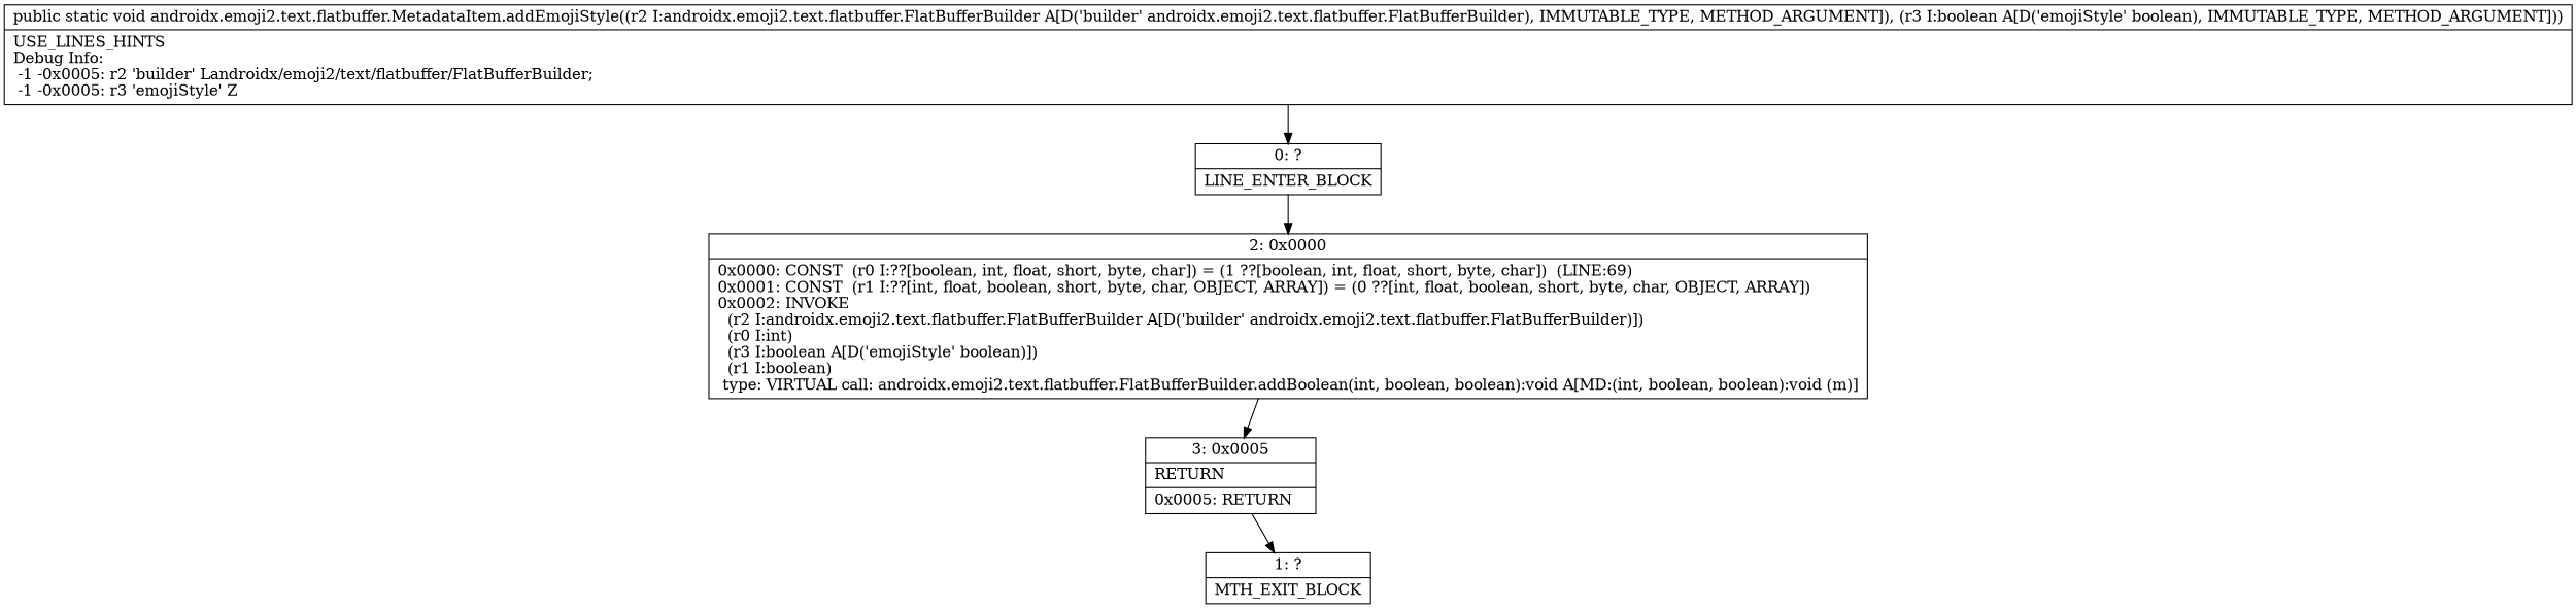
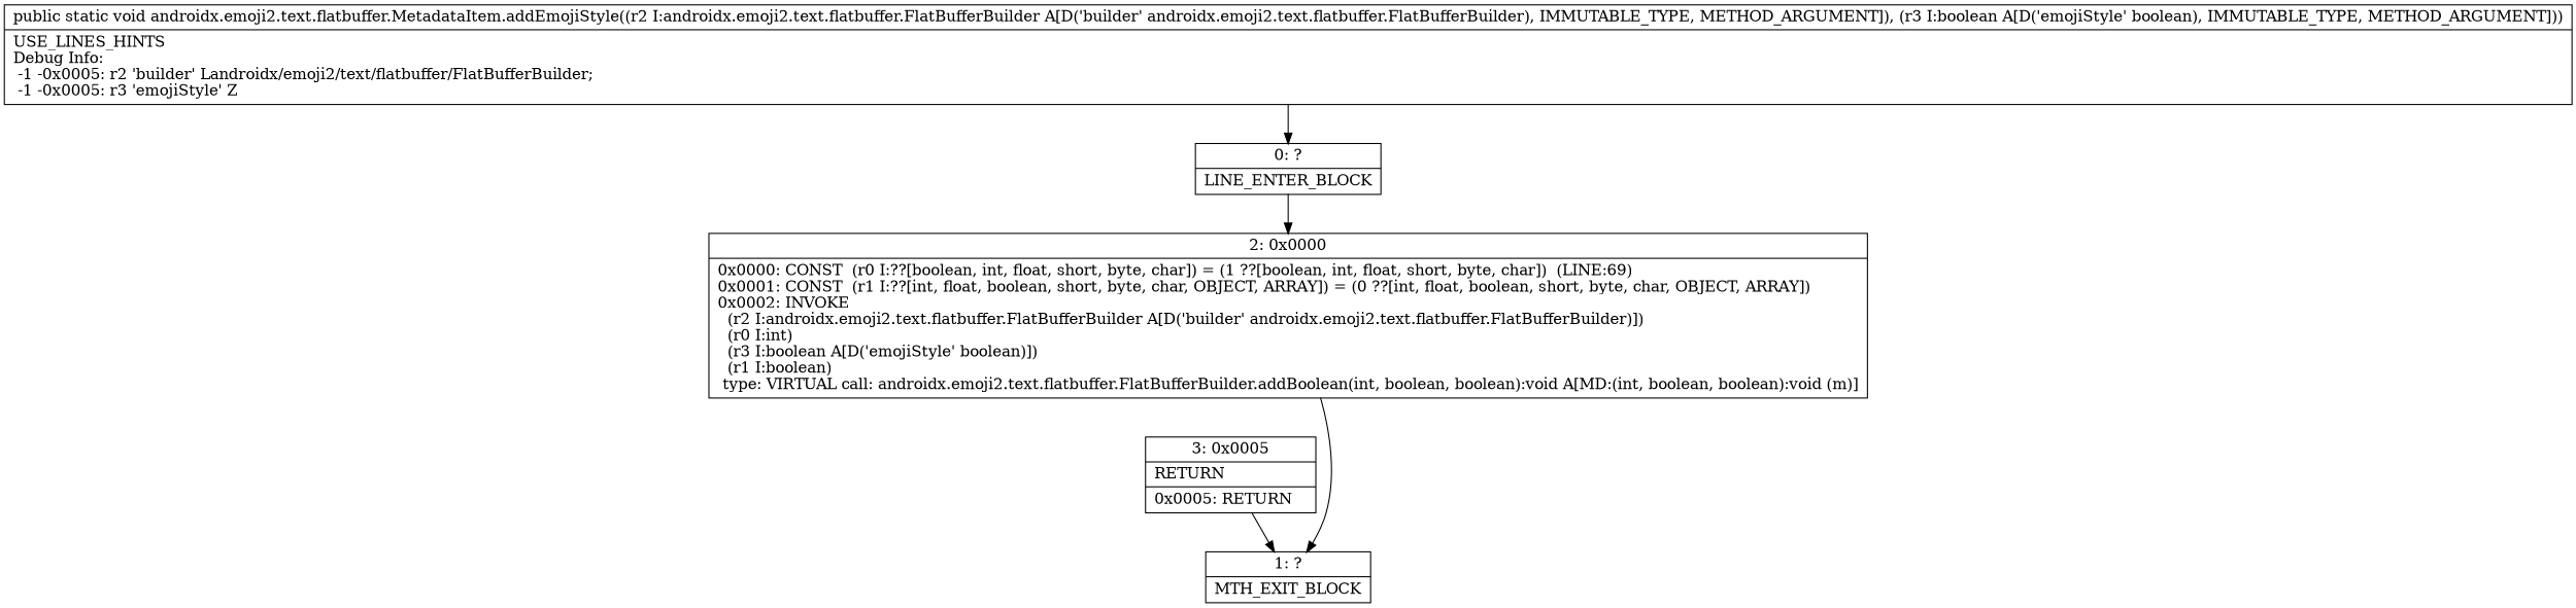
  digraph {
    node [shape=record]
    n1 [label="{0\:\ ?|LINE_ENTER_BLOCK\l}"]
    n2 [label="{2\:\ 0x0000|0x0000: CONST  (r0 I:??[boolean, int, float, short, byte, char]) = (1 ??[boolean, int, float, short, byte, char])  (LINE:69)\l0x0001: CONST  (r1 I:??[int, float, boolean, short, byte, char, OBJECT, ARRAY]) = (0 ??[int, float, boolean, short, byte, char, OBJECT, ARRAY]) \l0x0002: INVOKE  \l  (r2 I:androidx.emoji2.text.flatbuffer.FlatBufferBuilder A[D('builder' androidx.emoji2.text.flatbuffer.FlatBufferBuilder)])\l  (r0 I:int)\l  (r3 I:boolean A[D('emojiStyle' boolean)])\l  (r1 I:boolean)\l type: VIRTUAL call: androidx.emoji2.text.flatbuffer.FlatBufferBuilder.addBoolean(int, boolean, boolean):void A[MD:(int, boolean, boolean):void (m)]\l}"]
    n3 [label="{3\:\ 0x0005|RETURN\l|0x0005: RETURN   \l}"]
    n4 [label="{1\:\ ?|MTH_EXIT_BLOCK\l}"]
    n5 [label="{public static void androidx.emoji2.text.flatbuffer.MetadataItem.addEmojiStyle((r2 I:androidx.emoji2.text.flatbuffer.FlatBufferBuilder A[D('builder' androidx.emoji2.text.flatbuffer.FlatBufferBuilder), IMMUTABLE_TYPE, METHOD_ARGUMENT]), (r3 I:boolean A[D('emojiStyle' boolean), IMMUTABLE_TYPE, METHOD_ARGUMENT]))  | USE_LINES_HINTS\lDebug Info:\l  \-1 \-0x0005: r2 'builder' Landroidx\/emoji2\/text\/flatbuffer\/FlatBufferBuilder;\l  \-1 \-0x0005: r3 'emojiStyle' Z\l}"]
    n1 -> n2
-   n2 -> n3
+   n2 -> n4
    n3 -> n4
    n5 -> n1
  }
